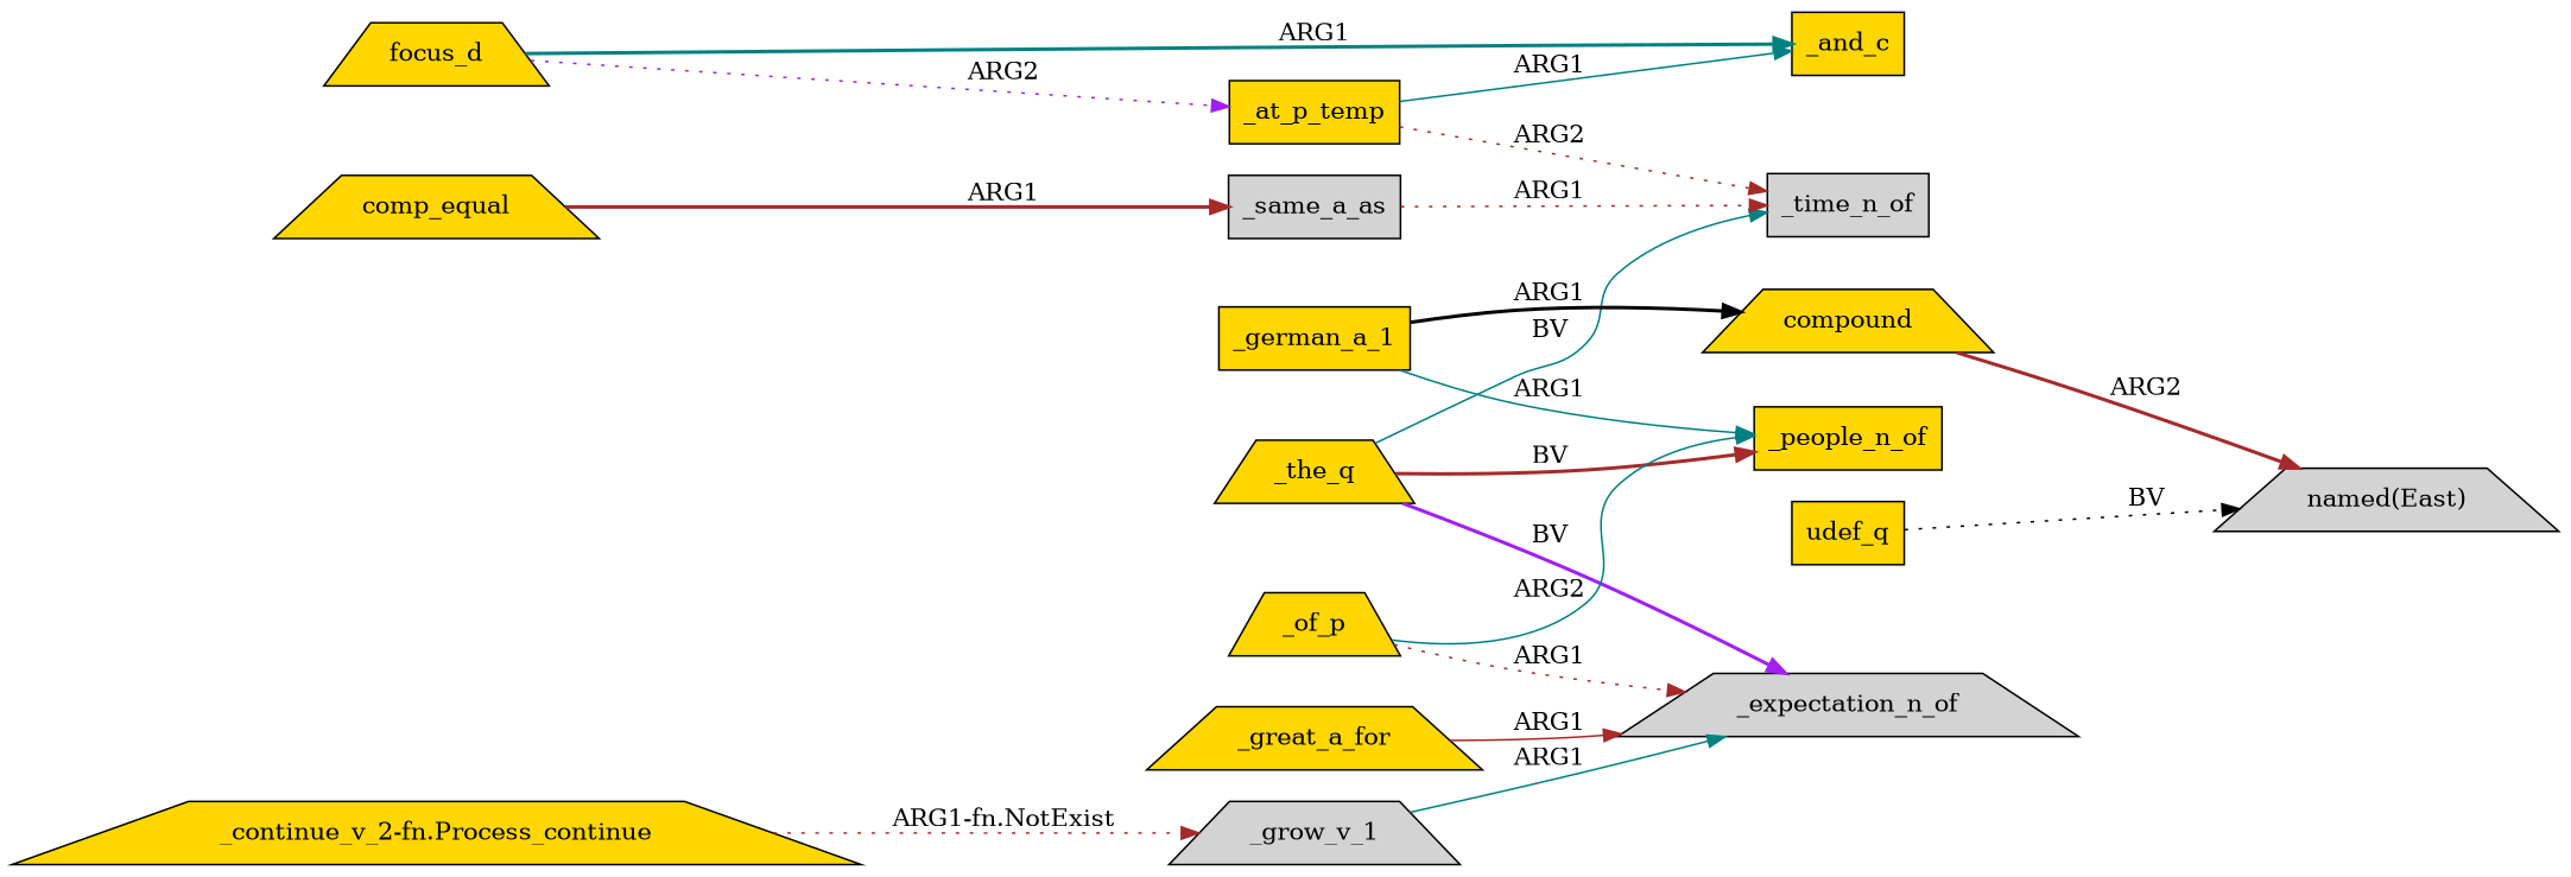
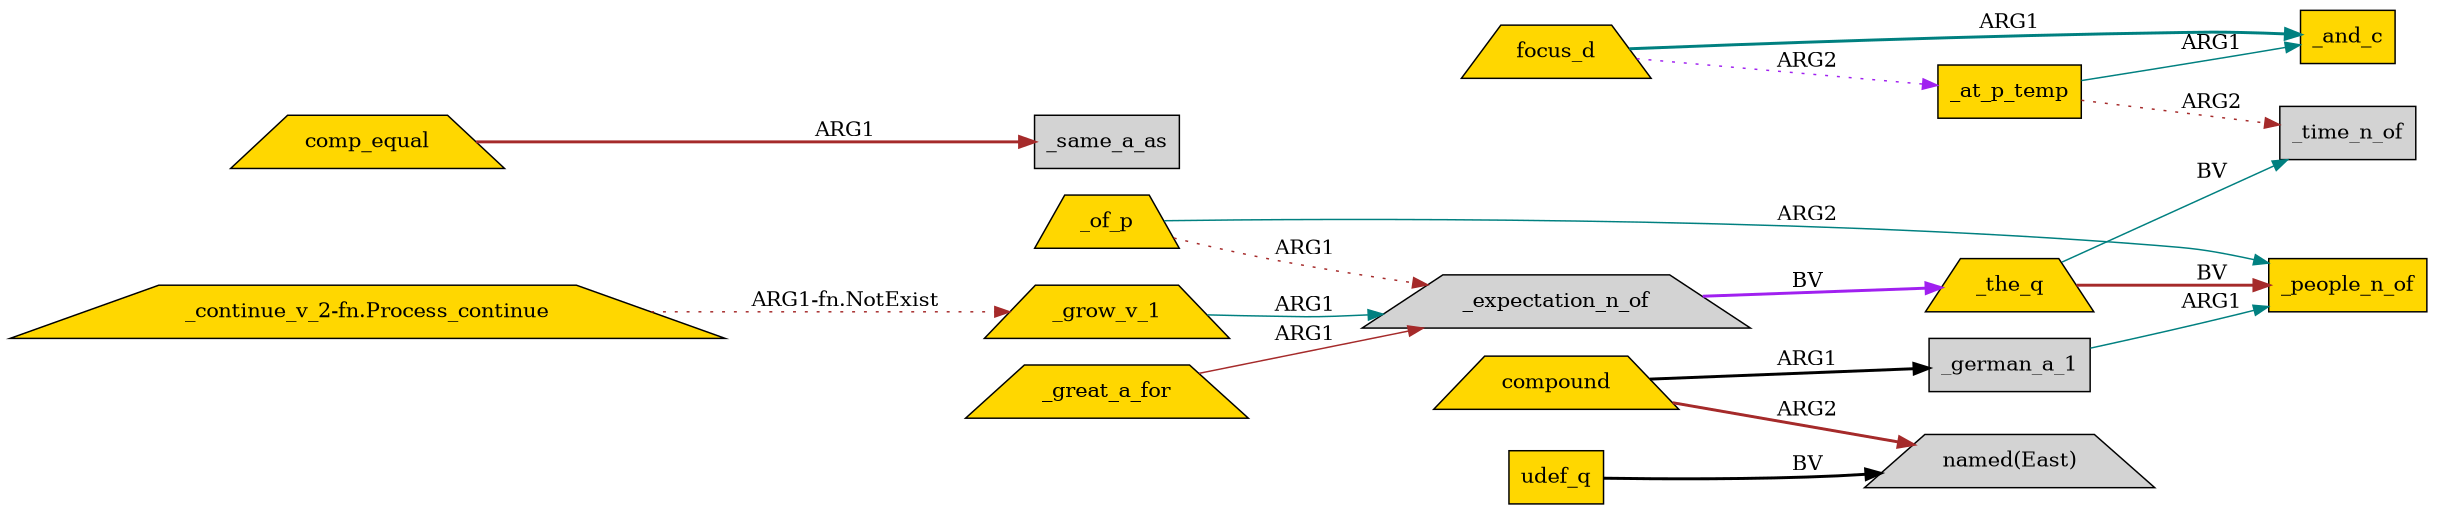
  digraph {
    rankdir=LR
    node [fillcolor=gold shape=trapezium style=filled]
    edge [color=brown style=bold]
    _at_p_temp [shape=box]
    focus_d
    _and_c [shape=box]
    _time_n_of [fillcolor=lightgrey shape=box]
    _the_q
    _people_n_of [shape=box]
    _expectation_n_of [fillcolor=lightgrey]
    _of_p
    _same_a_as [fillcolor=lightgrey shape=box]
    comp_equal
    _great_a_for
    udef_q [shape=box]
    "named(East)" [fillcolor=lightgrey]
-   _german_a_1 [shape=box]
+   _german_a_1 [fillcolor=lightgrey shape=box]
    "_continue_v_2-fn.Process_continue"
-   _grow_v_1 [fillcolor=lightgrey]
+   _grow_v_1
    compound
    _at_p_temp -> _and_c [color=teal label=ARG1 style=solid]
    _at_p_temp -> _time_n_of [label=ARG2 style=dotted]
    focus_d -> _at_p_temp [color=purple label=ARG2 style=dotted]
    focus_d -> _and_c [color=teal label=ARG1]
    _the_q -> _time_n_of [color=teal label=BV style=solid]
    _the_q -> _people_n_of [label=BV]
-   _the_q -> _expectation_n_of [color=purple label=BV]
+   _expectation_n_of -> _the_q [color=purple label=BV]
    _of_p -> _people_n_of [color=teal label=ARG2 style=solid]
    _of_p -> _expectation_n_of [label=ARG1 style=dotted]
-   _same_a_as -> _time_n_of [label=ARG1 style=dotted]
    comp_equal -> _same_a_as [label=ARG1]
    _great_a_for -> _expectation_n_of [label=ARG1 style=solid]
-   udef_q -> "named(East)" [color=black label=BV style=dotted]
+   udef_q -> "named(East)" [color=black label=BV]
    _german_a_1 -> _people_n_of [color=teal label=ARG1 style=solid]
    "_continue_v_2-fn.Process_continue" -> _grow_v_1 [label="ARG1-fn.NotExist" style=dotted]
    _grow_v_1 -> _expectation_n_of [color=teal label=ARG1 style=solid]
    compound -> "named(East)" [label=ARG2]
-   _german_a_1 -> compound [color=black label=ARG1]
+   compound -> _german_a_1 [color=black label=ARG1]
  }
